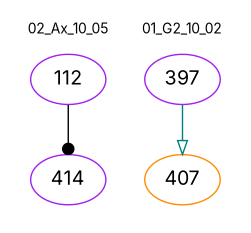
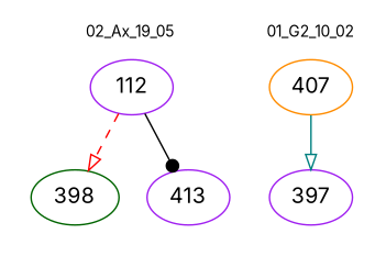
  digraph {
    fontname=Inter
    node [color=purple fontname=Inter]
    edge [arrowhead=onormal fontname=Inter style=solid]
    n1 [label=112]
-   n3 [label=414]
+   n2 [color=darkgreen label=398]
+   n3 [label=413]
    n4 [color=darkorange label=407]
    n5 [label=397]
    subgraph cluster_1 {
      color=white
      fontsize=10
-     label="02_Ax_10_05"
+     label="02_Ax_19_05"
      n1
+     n2
      n3
    }
    subgraph cluster_2 {
      color=white
      fontsize=10
      label="01_G2_10_02"
      n4
      n5
    }
+   n1 -> n2 [color=red style=dashed]
    n1 -> n3 [arrowhead=dot color=black]
-   n5 -> n4 [color=teal]
+   n4 -> n5 [color=teal]
  }
